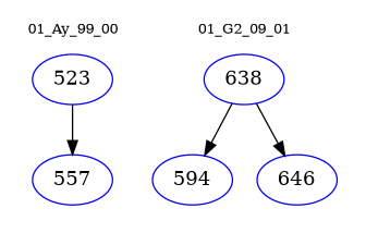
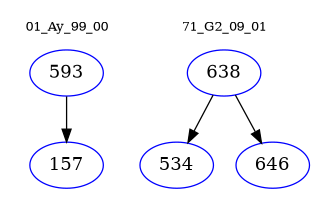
  digraph {
    node [color=blue]
    edge [color=black]
-   n1 [label=523]
-   n2 [label=557]
+   n1 [label=593]
+   n2 [label=157]
    n3 [label=638]
-   n4 [label=594]
+   n4 [label=534]
    n5 [label=646]
    subgraph cluster_1 {
      color=white
      fontsize=10
      label="01_Ay_99_00"
      n1
      n2
    }
    subgraph cluster_2 {
      color=white
      fontsize=10
-     label="01_G2_09_01"
+     label="71_G2_09_01"
      n3
      n4
      n5
    }
    n1 -> n2
    n3 -> n4
    n3 -> n5
  }
